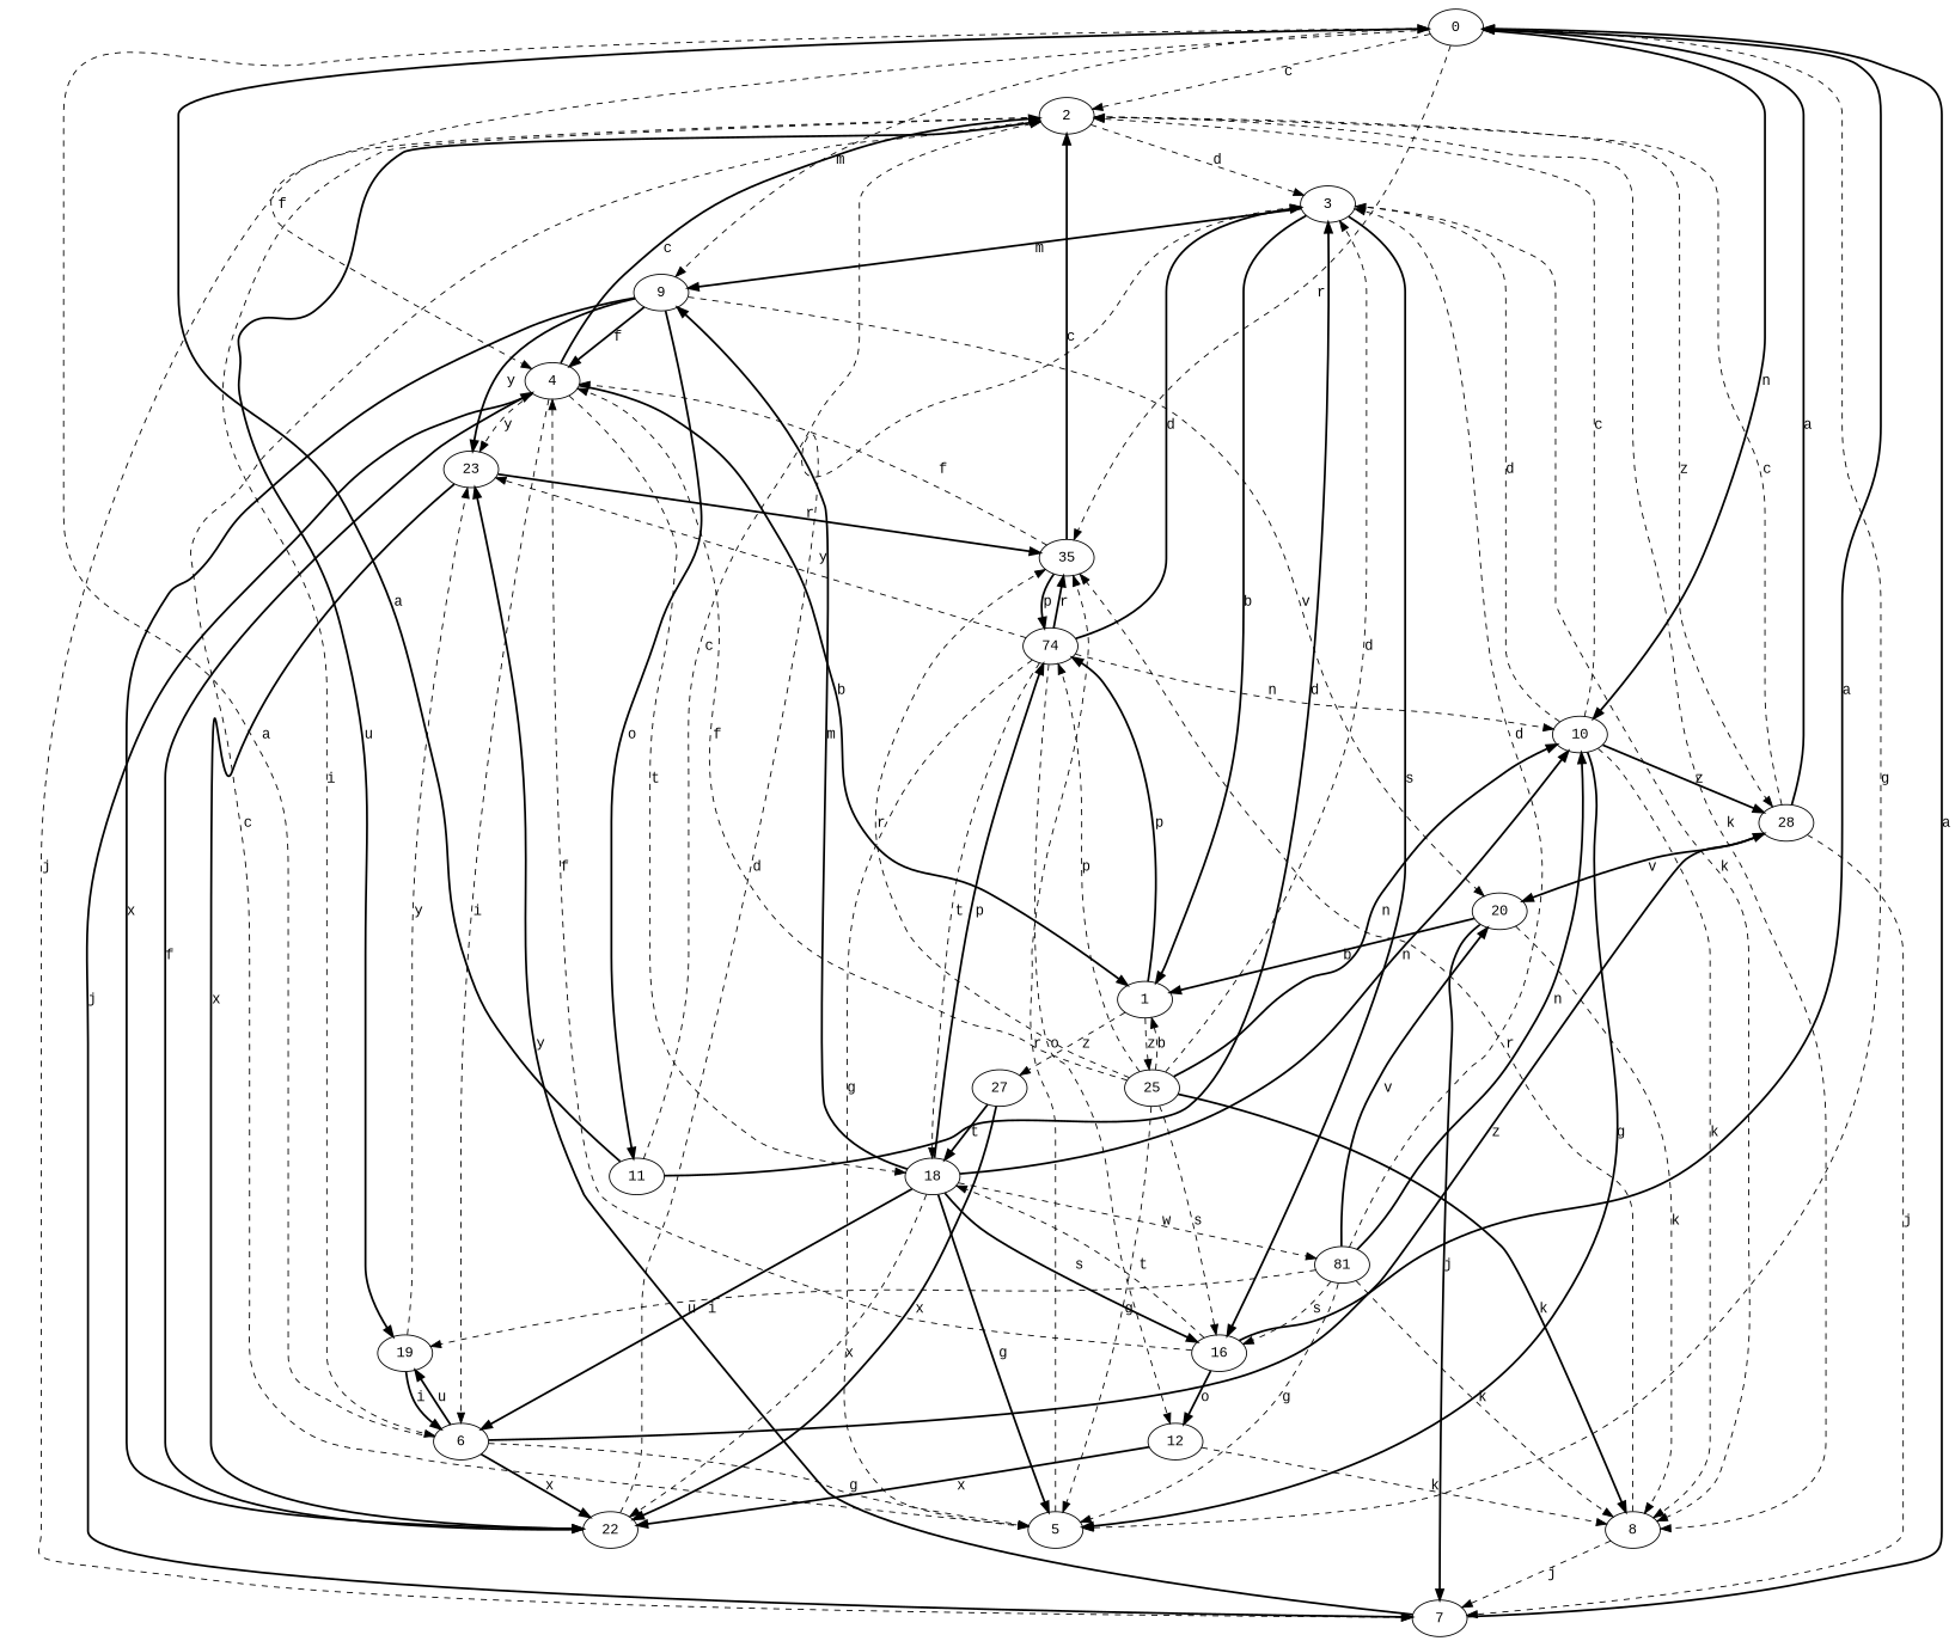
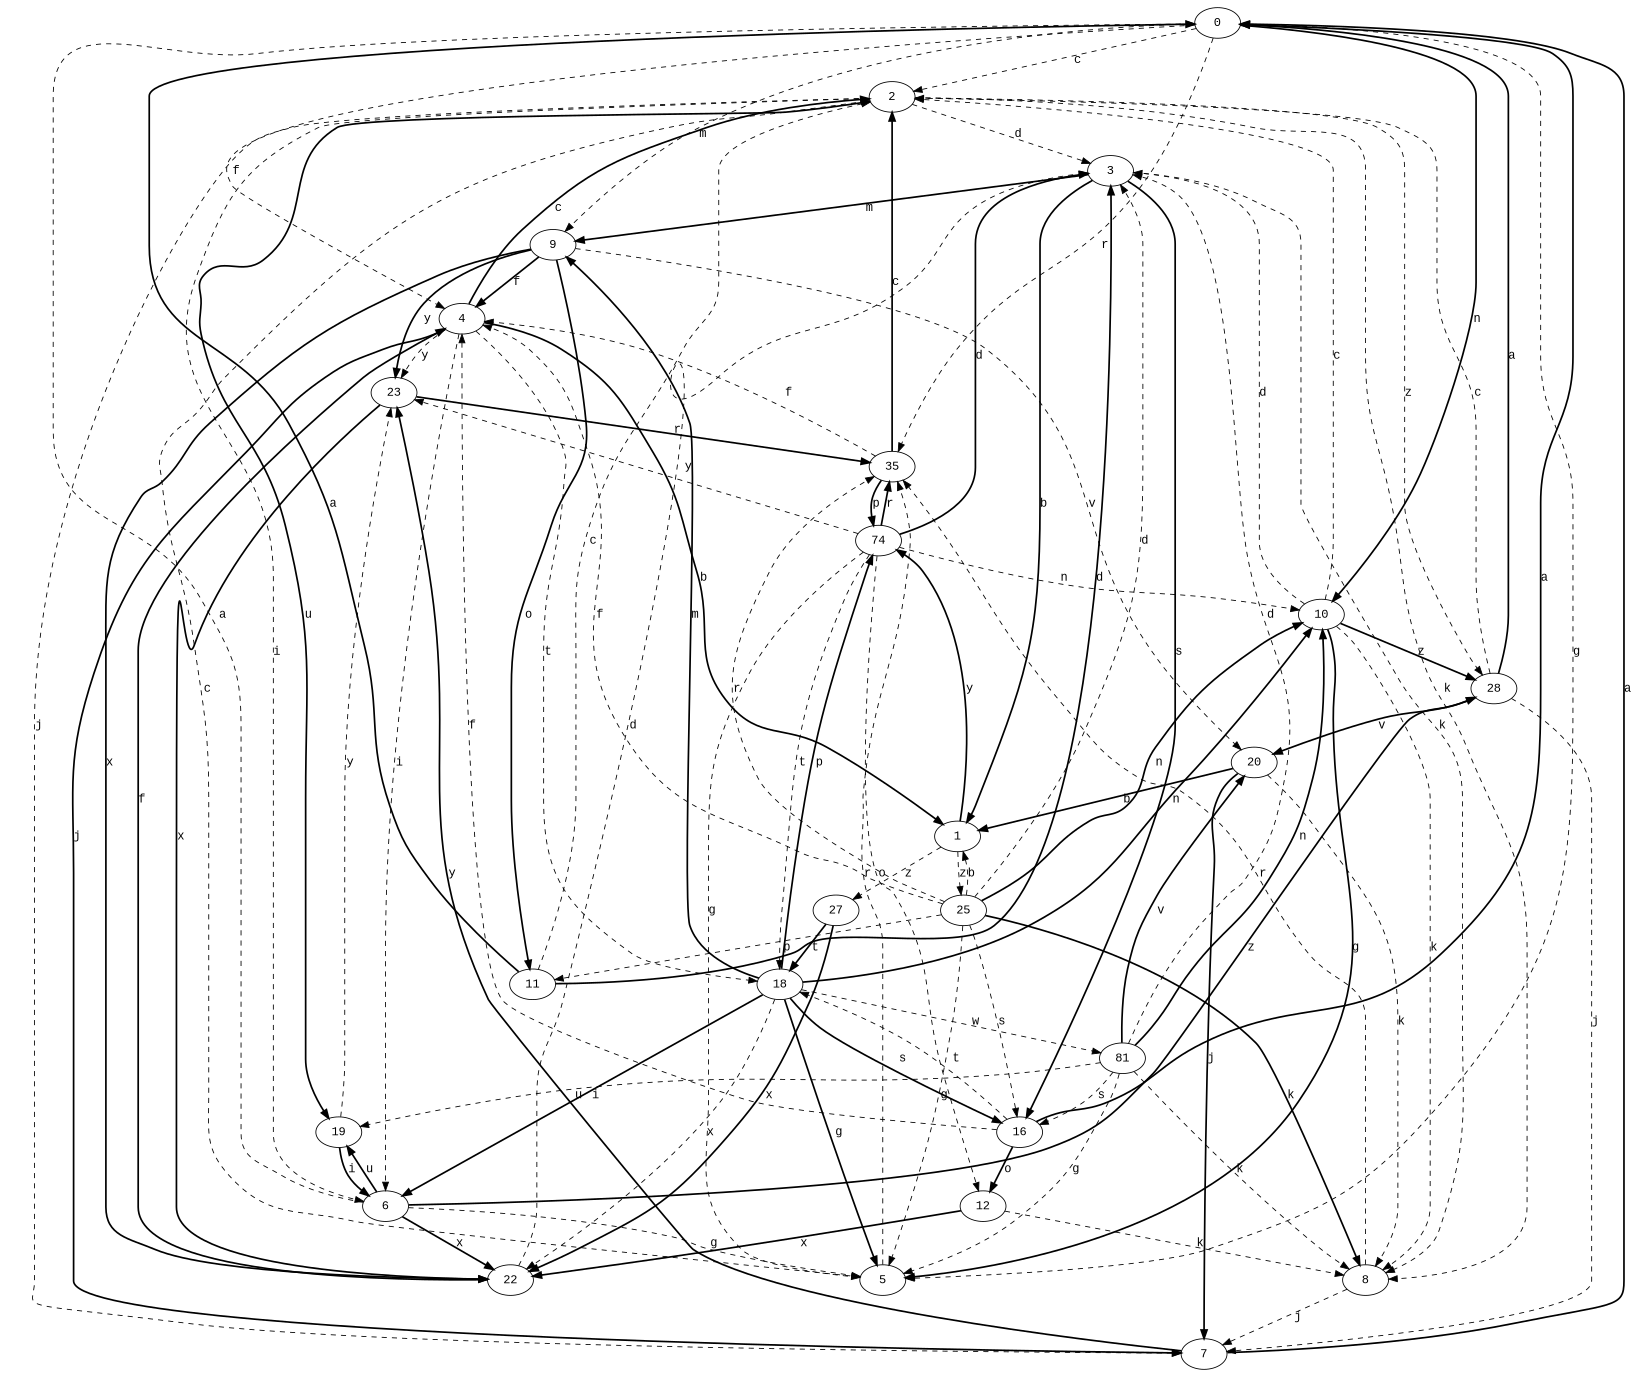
  strict digraph {
    fontname="Liberation Mono"
    node [fontname="Liberation Mono"]
    edge [fontname="Liberation Mono" style=dashed]
    0
    2
    4
    5
    9
    10
    n7 [label=35]
    3
    6
    7
    8
    19
    28
    1
    18
    23
    22
    11
    20
    n20 [label=74]
    25
    27
    12
    16
    n25 [label=81]
    0 -> 2 [label=c]
    0 -> 4 [label=f]
    0 -> 5 [label=g]
    0 -> 9 [label=m]
    0 -> 10 [label=n style=bold]
    0 -> n7 [label=r]
    2 -> 3 [label=d]
    2 -> 6 [label=i]
    2 -> 7 [label=j]
    2 -> 8 [label=k]
    2 -> 19 [label=u style=bold]
    2 -> 28 [label=z]
    4 -> 2 [label=c style=bold]
    4 -> 6 [label=i]
    4 -> 7 [label=j style=bold]
    4 -> 1 [label=b style=bold]
    4 -> 18 [label=t]
    4 -> 23 [label=y]
    5 -> 2 [label=c]
    5 -> n7 [label=r]
    9 -> 4 [label=f style=bold]
    9 -> 23 [label=y style=bold]
    9 -> 22 [label=x style=bold]
    9 -> 11 [label=o style=bold]
    9 -> 20 [label=v]
    10 -> 2 [label=c]
    10 -> 5 [label=g style=bold]
    10 -> 3 [label=d]
    10 -> 8 [label=k]
    10 -> 28 [label=z style=bold]
    n7 -> 2 [label=c style=bold]
    n7 -> 4 [label=f]
    n7 -> n20 [label=p style=bold]
    3 -> 9 [label=m style=bold]
    3 -> 8 [label=k]
    3 -> 1 [label=b style=bold]
    3 -> 16 [label=s style=bold]
    6 -> 0 [label=a]
    6 -> 5 [label=g]
    6 -> 19 [label=u style=bold]
    6 -> 28 [label=z style=bold]
    6 -> 22 [label=x style=bold]
    7 -> 0 [label=a style=bold]
    7 -> 23 [label=y style=bold]
    8 -> n7 [label=r]
    8 -> 7 [label=j]
    19 -> 6 [label=i style=bold]
    19 -> 23 [label=y]
    28 -> 0 [label=a style=bold]
    28 -> 2 [label=c]
    28 -> 7 [label=j]
    28 -> 20 [label=v style=bold]
-   1 -> n20 [label=p style=bold]
+   1 -> n20 [label=y style=bold]
    1 -> 25 [label=z]
    1 -> 27 [label=z]
    18 -> 5 [label=g style=bold]
    18 -> 9 [label=m style=bold]
    18 -> 10 [label=n style=bold]
    18 -> 6 [label=i style=bold]
    18 -> 22 [label=x]
    18 -> n20 [label=p style=bold]
    18 -> 16 [label=s style=bold]
    18 -> n25 [label=w]
    23 -> n7 [label=r style=bold]
    23 -> 22 [label=x style=bold]
    22 -> 4 [label=f style=bold]
    22 -> 3 [label=d]
    11 -> 0 [label=a style=bold]
    11 -> 2 [label=c]
    11 -> 3 [label=d style=bold]
    20 -> 7 [label=j style=bold]
    20 -> 8 [label=k]
    20 -> 1 [label=b style=bold]
    n20 -> 5 [label=g]
    n20 -> 10 [label=n]
    n20 -> n7 [label=r style=bold]
    n20 -> 3 [label=d style=bold]
    n20 -> 18 [label=t]
    n20 -> 23 [label=y]
    n20 -> 12 [label=o]
    25 -> 4 [label=f]
    25 -> 5 [label=g]
    25 -> 10 [label=n style=bold]
    25 -> n7 [label=r]
    25 -> 3 [label=d]
    25 -> 8 [label=k style=bold]
    25 -> 1 [label=b]
-   25 -> n20 [label=p]
+   25 -> 11 [label=p]
    25 -> 16 [label=s]
    27 -> 18 [label=t style=bold]
    27 -> 22 [label=x style=bold]
    12 -> 8 [label=k]
    12 -> 22 [label=x style=bold]
    16 -> 0 [label=a style=bold]
    16 -> 4 [label=f]
    16 -> 18 [label=t]
    16 -> 12 [label=o style=bold]
    n25 -> 5 [label=g]
    n25 -> 10 [label=n style=bold]
    n25 -> 3 [label=d]
    n25 -> 8 [label=k]
    n25 -> 19 [label=u]
    n25 -> 20 [label=v style=bold]
    n25 -> 16 [label=s]
  }
